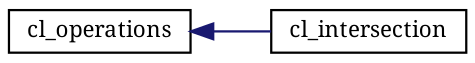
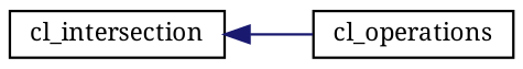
  digraph {
    rankdir=LR
    fontname="Noto Serif"
    node [color=black fillcolor=white fontname="Noto Serif" fontsize=10 shape=record style=filled]
    n1 [height=0.2 label=cl_operations width=0.4]
    n2 [height=0.2 label=cl_intersection width=0.4]
-   n1 -> n2 [color=midnightblue dir=back fontname="Noto Serif" fontsize=10 labelfontname=Helvetica labelfontsize=10 style=solid]
+   n2 -> n1 [color=midnightblue dir=back fontname="Noto Serif" fontsize=10 labelfontname=Helvetica labelfontsize=10 style=solid]
  }
